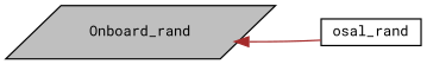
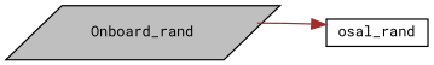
  digraph {
    rankdir=LR
    fontname="Roboto Mono"
    node [color=black fontname="Roboto Mono" fontsize=10 style=filled]
    n1 [fillcolor=grey75 fontcolor=black height=0.2 label=Onboard_rand shape=parallelogram width=0.4]
    n2 [fillcolor=white height=0.2 label=osal_rand shape=box width=0.4]
-   n1 -> n2 [color=brown dir=back fontname="Roboto Mono" fontsize=10 labelfontname=Helvetica labelfontsize=10 style=solid]
+   n2 -> n1 [color=brown dir=back fontname="Roboto Mono" fontsize=10 labelfontname=Helvetica labelfontsize=10 style=solid]
  }
